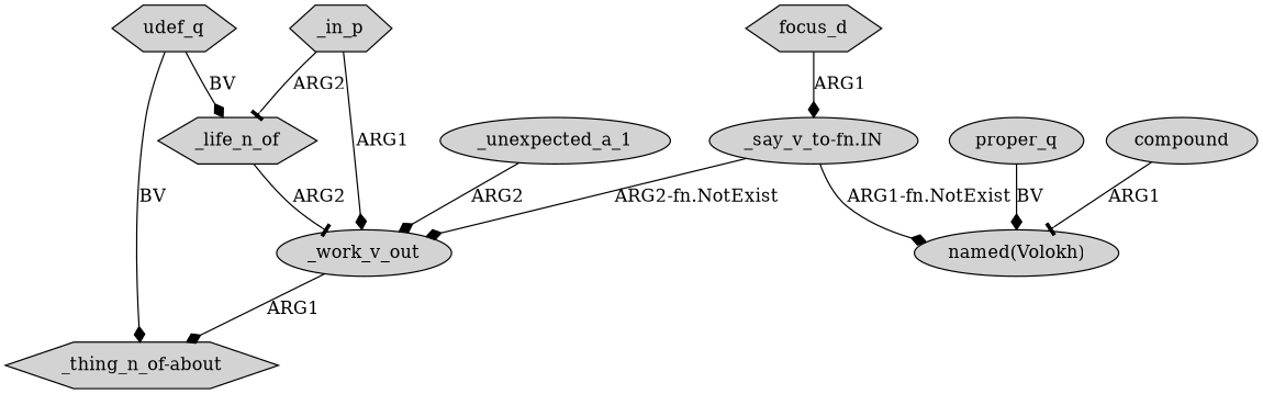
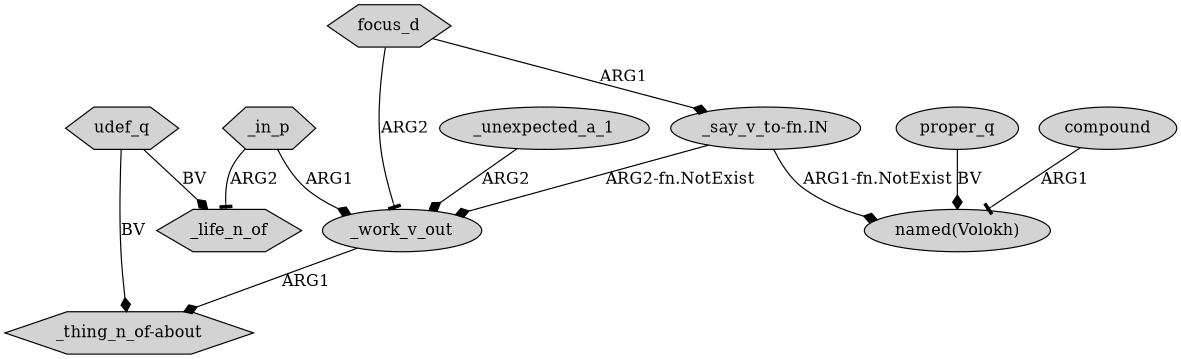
  digraph {
    node [shape=ellipse style=filled]
    edge [arrowhead=diamond]
    udef_q [shape=hexagon]
    "_thing_n_of-about" [shape=hexagon]
    _life_n_of [shape=hexagon]
    _in_p [shape=hexagon]
    _work_v_out
    proper_q
    "named(Volokh)"
    "_say_v_to-fn.IN"
    compound
    focus_d [shape=hexagon]
    _unexpected_a_1
    udef_q -> "_thing_n_of-about" [label=BV]
    udef_q -> _life_n_of [label=BV]
    _in_p -> _life_n_of [arrowhead=tee label=ARG2]
    _in_p -> _work_v_out [label=ARG1]
    _work_v_out -> "_thing_n_of-about" [label=ARG1]
    proper_q -> "named(Volokh)" [label=BV]
    "_say_v_to-fn.IN" -> _work_v_out [label="ARG2-fn.NotExist"]
    "_say_v_to-fn.IN" -> "named(Volokh)" [label="ARG1-fn.NotExist"]
    compound -> "named(Volokh)" [arrowhead=tee label=ARG1]
-   _life_n_of -> _work_v_out [arrowhead=tee label=ARG2]
+   focus_d -> _work_v_out [arrowhead=tee label=ARG2]
    focus_d -> "_say_v_to-fn.IN" [label=ARG1]
    _unexpected_a_1 -> _work_v_out [label=ARG2]
  }
